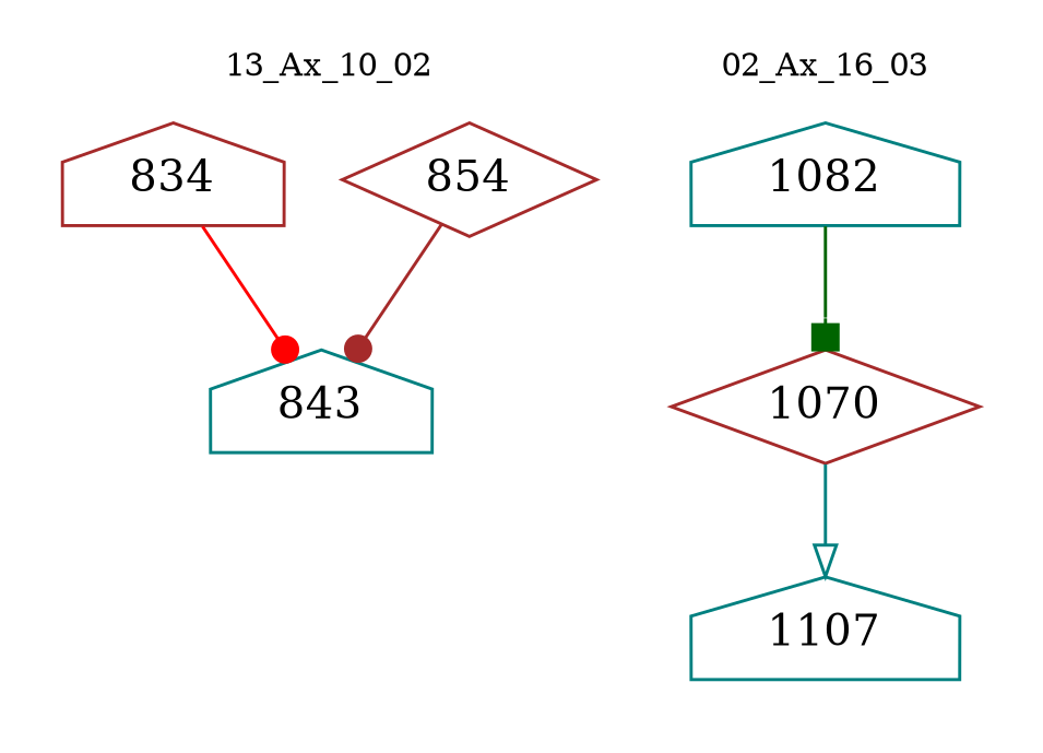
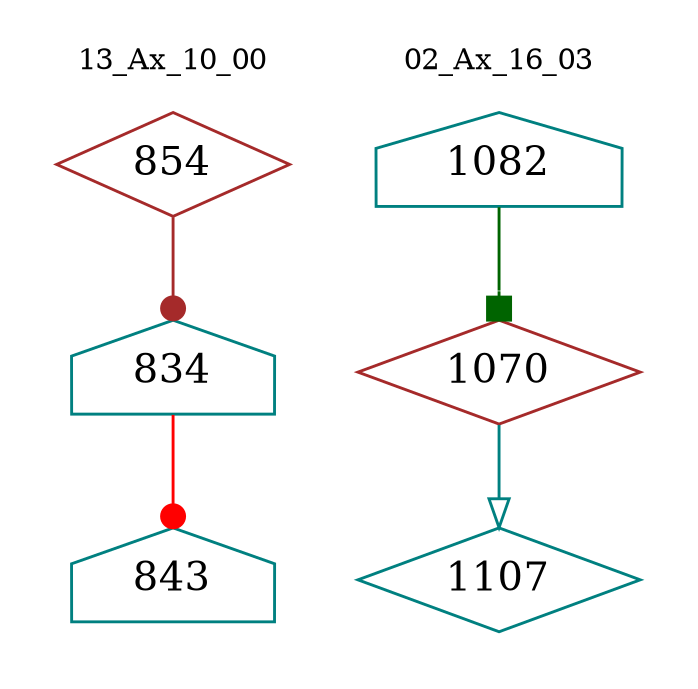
  digraph {
    node [color=teal shape=diamond]
    edge [arrowhead=dot]
    n1 [color=brown label=854]
-   n2 [color=brown label=834 shape=house]
+   n2 [label=834 shape=house]
    n3 [label=843 shape=house]
    n4 [label=1082 shape=house]
    n5 [color=brown label=1070]
-   n6 [label=1107 shape=house]
+   n6 [label=1107]
    subgraph cluster_1 {
      color=white
      fontsize=10
-     label="13_Ax_10_02"
+     label="13_Ax_10_00"
      n1
      n2
      n3
    }
    subgraph cluster_2 {
      color=white
      fontsize=10
      label="02_Ax_16_03"
      n4
      n5
      n6
    }
-   n1 -> n3 [color=brown]
+   n1 -> n2 [color=brown]
    n2 -> n3 [color=red]
    n4 -> n5 [arrowhead=box color=darkgreen]
    n5 -> n6 [arrowhead=onormal color=teal]
  }
